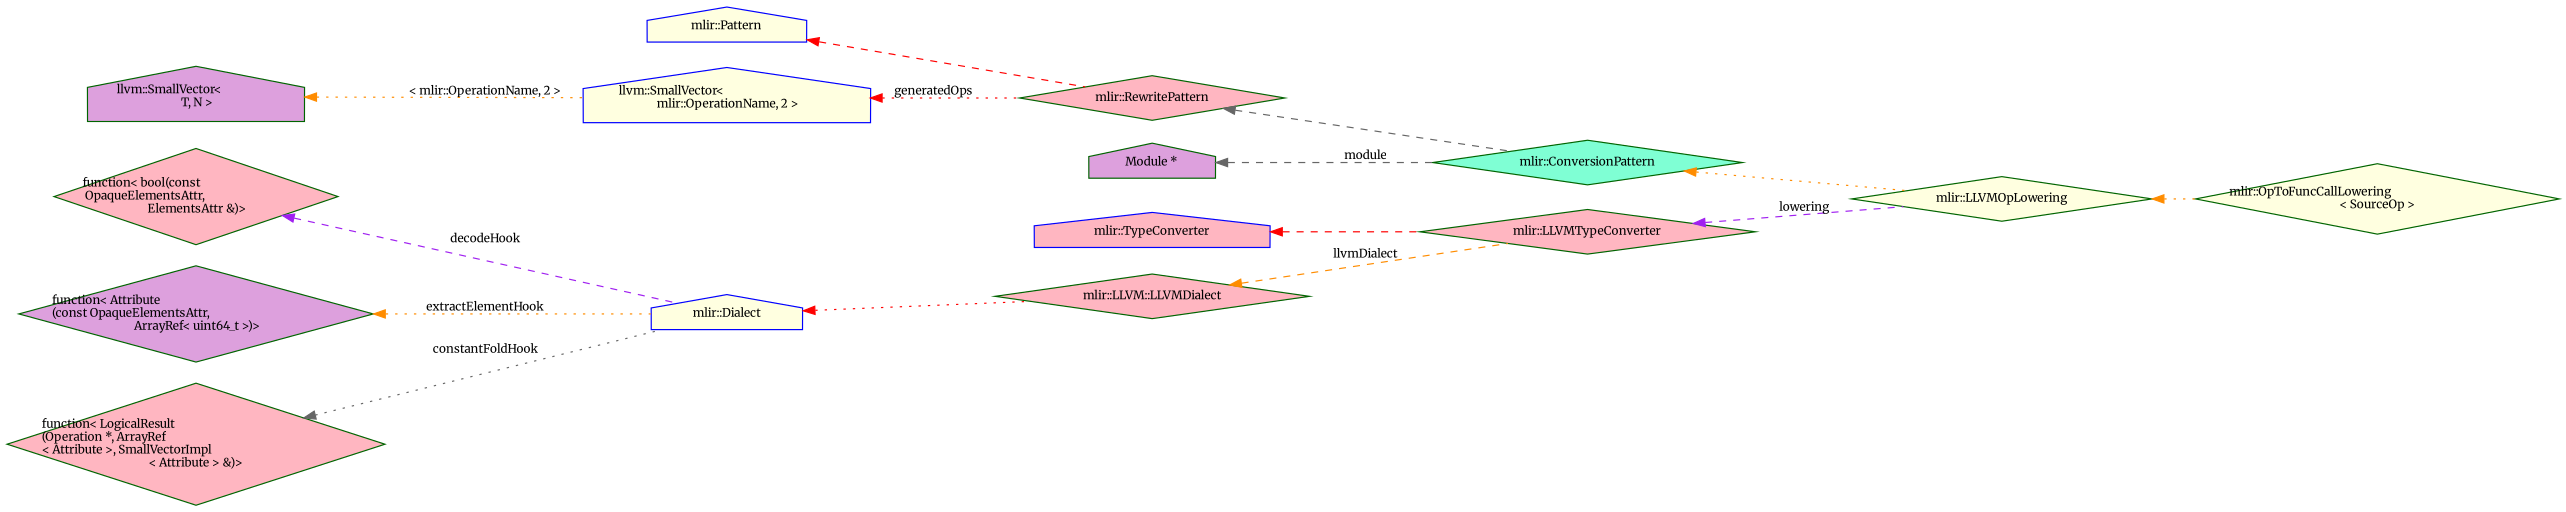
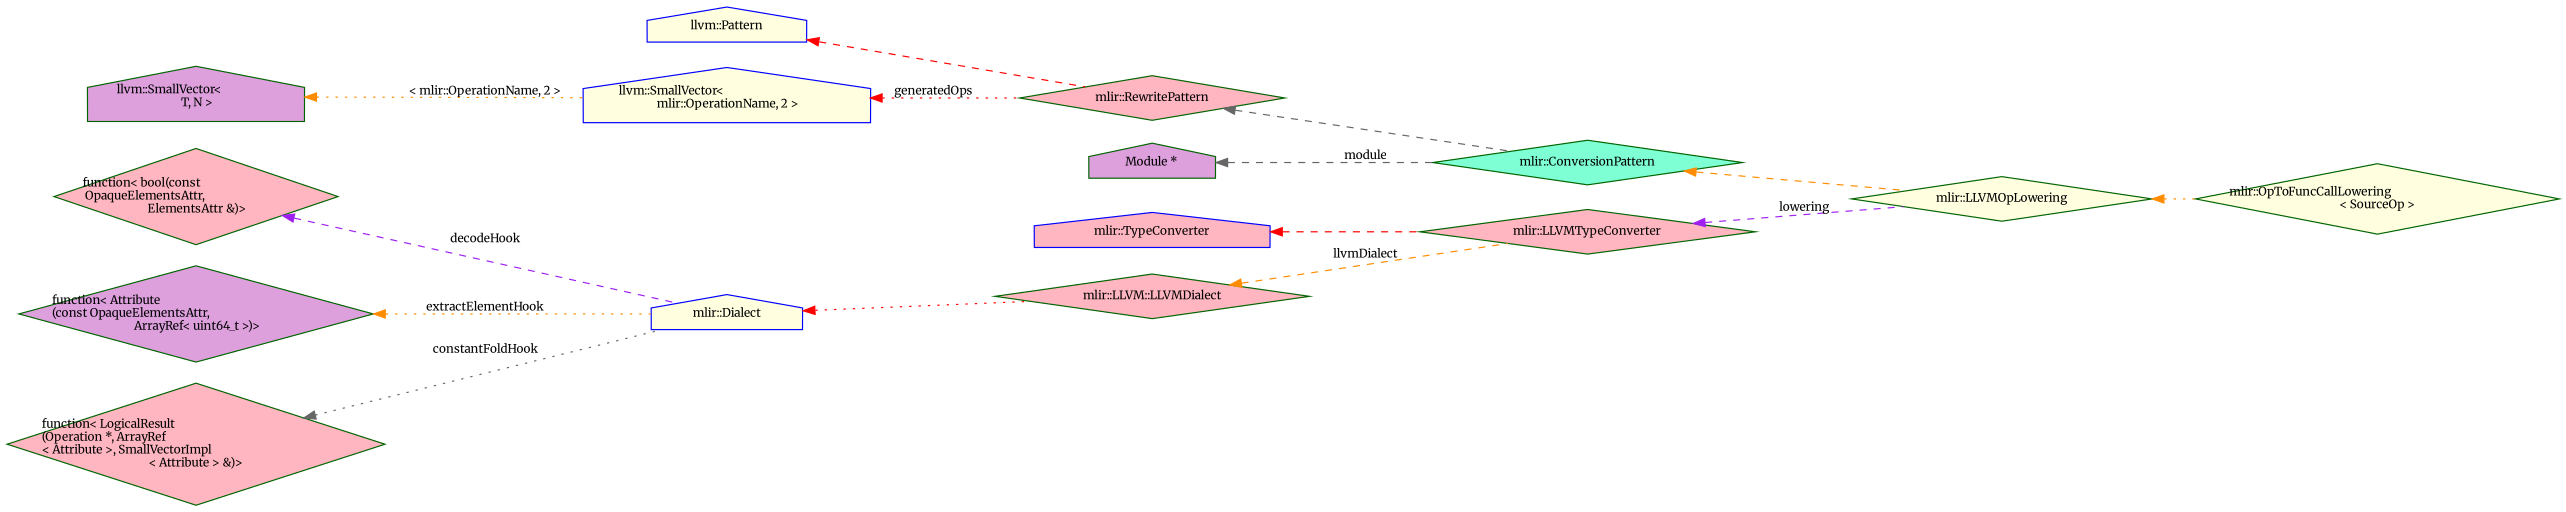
  digraph {
    fontname=Merriweather
    rankdir=LR
    node [color=darkgreen fillcolor=lightpink fontname=Merriweather fontsize=10 shape=diamond style=filled]
    edge [color=darkorange dir=back fontname=Merriweather fontsize=10 labelfontname=Helvetica labelfontsize=10 style=dashed]
    n1 [fillcolor=lightyellow fontcolor=black height=0.2 label="mlir::OpToFuncCallLowering\l\< SourceOp \>" width=0.4]
    n2 [fillcolor=lightyellow height=0.2 label="mlir::LLVMOpLowering" width=0.4]
    n3 [fillcolor=aquamarine height=0.2 label="mlir::ConversionPattern" width=0.4]
    n4 [height=0.2 label="mlir::RewritePattern" width=0.4]
-   n5 [color=blue fillcolor=lightyellow height=0.2 label="mlir::Pattern" shape=house width=0.4]
+   n5 [color=blue fillcolor=lightyellow height=0.2 label="llvm::Pattern" shape=house width=0.4]
    n6 [color=blue fillcolor=lightyellow height=0.2 label="llvm::SmallVector\<\l mlir::OperationName, 2 \>" shape=house width=0.4]
    n7 [fillcolor=plum height=0.2 label="llvm::SmallVector\<\l T, N \>" shape=house width=0.4]
    n8 [height=0.2 label="mlir::LLVMTypeConverter" width=0.4]
    n9 [color=blue height=0.2 label="mlir::TypeConverter" shape=house width=0.4]
    n10 [height=0.2 label="mlir::LLVM::LLVMDialect" width=0.4]
    n11 [color=blue fillcolor=lightyellow height=0.2 label="mlir::Dialect" shape=house width=0.4]
    n12 [height=0.2 label="function\< bool(const\l OpaqueElementsAttr,\l ElementsAttr &)\>" width=0.4]
    n13 [fillcolor=plum height=0.2 label="function\< Attribute\l(const OpaqueElementsAttr,\l ArrayRef\< uint64_t \>)\>" width=0.4]
    n14 [height=0.2 label="function\< LogicalResult\l(Operation *, ArrayRef\l\< Attribute \>, SmallVectorImpl\l\< Attribute \> &)\>" width=0.4]
    n15 [fillcolor=plum height=0.2 label="Module *" shape=house width=0.4]
    n2 -> n1 [style=dotted]
-   n3 -> n2 [style=dotted]
+   n3 -> n2
    n4 -> n3 [color=gray40]
    n5 -> n4 [color=red]
    n6 -> n4 [color=red label=" generatedOps" style=dotted]
    n7 -> n6 [label=" \< mlir::OperationName, 2 \>" style=dotted]
    n8 -> n2 [color=purple label=" lowering"]
    n9 -> n8 [color=red]
    n10 -> n8 [label=" llvmDialect"]
    n11 -> n10 [color=red style=dotted]
    n12 -> n11 [color=purple label=" decodeHook"]
    n13 -> n11 [label=" extractElementHook" style=dotted]
    n14 -> n11 [color=gray40 label=" constantFoldHook" style=dotted]
    n15 -> n3 [color=gray40 label=" module"]
  }
